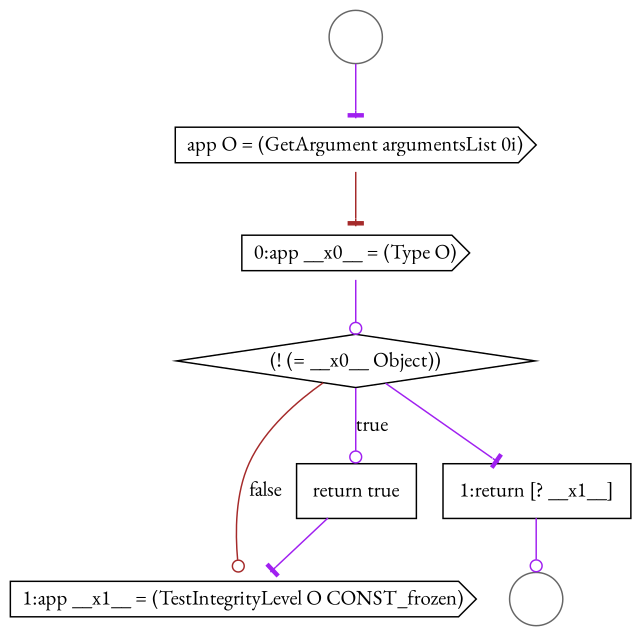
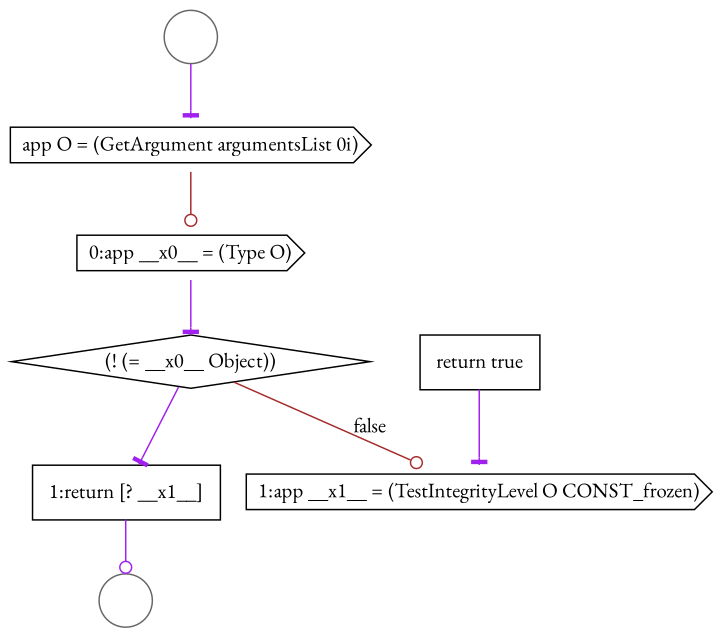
  digraph {
    fontname="EB Garamond"
    node [color=black fillcolor=white fontname="EB Garamond" shape=cds style=filled]
    edge [arrowhead=odot color=purple fontname="EB Garamond"]
    n1 [label=<<font color="black">1:app __x1__ = (TestIntegrityLevel O CONST_frozen)</font>>]
    n2 [label=<<font color="black">     <table border="0" cellborder="1" cellspacing="0" cellpadding="10">       <tr><td align="left">1:return [? __x1__]</td></tr>     </table>   </font>> margin=0 shape=none]
    n3 [color=gray40 label=" " shape=circle]
    n4 [label=<<font color="black">app O = (GetArgument argumentsList 0i)</font>>]
    n5 [label=<<font color="black">0:app __x0__ = (Type O)</font>>]
    n6 [label=<<font color="black">(! (= __x0__ Object))</font>> shape=diamond]
    n7 [label=<<font color="black">     <table border="0" cellborder="1" cellspacing="0" cellpadding="10">       <tr><td align="left">return true</td></tr>     </table>   </font>> margin=0 shape=none]
    n8 [color=gray40 label=" " shape=circle]
    n2 -> n3
-   n4 -> n5 [arrowhead=tee color=brown]
-   n5 -> n6
+   n4 -> n5 [color=brown]
+   n5 -> n6 [arrowhead=tee]
    n6 -> n1 [color=brown label=<<font color="black">false</font>>]
    n6 -> n2 [arrowhead=tee]
-   n6 -> n7 [label=<<font color="black">true</font>>]
    n7 -> n1 [arrowhead=tee]
    n8 -> n4 [arrowhead=tee]
  }
